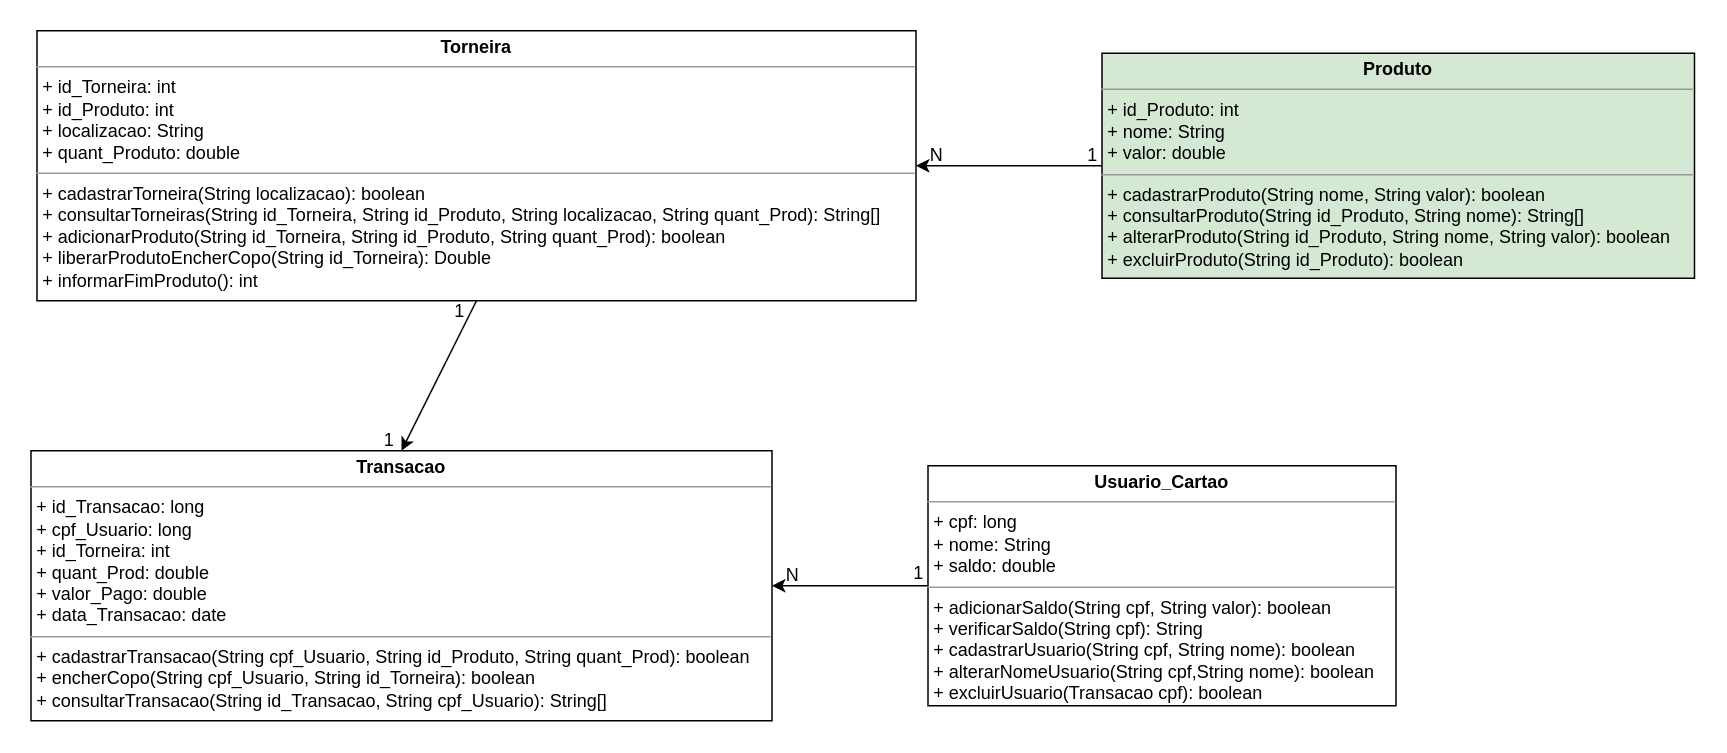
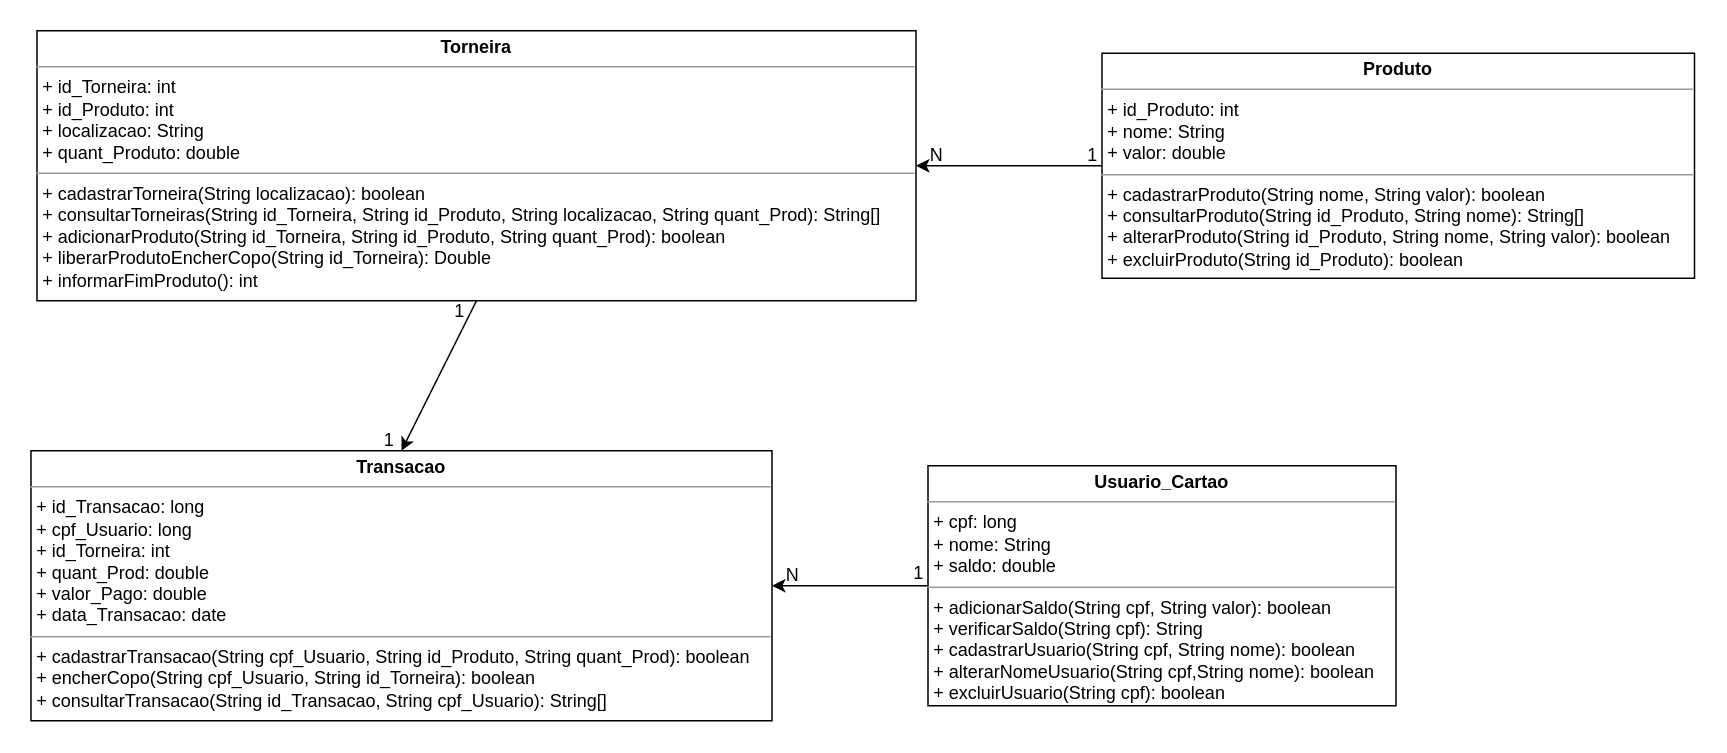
  <mxCell id="0" />
  <mxCell id="1" parent="0" />
- <mxCell id="2" value="&lt;p style=&quot;margin: 0px ; margin-top: 4px ; text-align: center&quot;&gt;&lt;b&gt;Usuario_Cartao&lt;/b&gt;&lt;br&gt;&lt;/p&gt;&lt;hr size=&quot;1&quot;&gt;&lt;p style=&quot;margin: 0px ; margin-left: 4px&quot;&gt;+ cpf: long&lt;br&gt;&lt;/p&gt;&lt;p style=&quot;margin: 0px ; margin-left: 4px&quot;&gt;+ nome: String&lt;/p&gt;&lt;p style=&quot;margin: 0px ; margin-left: 4px&quot;&gt;+ saldo: double&lt;/p&gt;&lt;hr size=&quot;1&quot;&gt;&lt;p style=&quot;margin: 0px ; margin-left: 4px&quot;&gt;+ adicionarSaldo(String cpf, String valor): boolean&lt;/p&gt;&lt;p style=&quot;margin: 0px ; margin-left: 4px&quot;&gt;+ verificarSaldo(String cpf): String&lt;br&gt;&lt;/p&gt;&lt;p style=&quot;margin: 0px ; margin-left: 4px&quot;&gt;+ cadastrarUsuario(String cpf, String nome): boolean&lt;/p&gt;&lt;p style=&quot;margin: 0px ; margin-left: 4px&quot;&gt;+ alterarNomeUsuario(String cpf,String nome): boolean&lt;/p&gt;&lt;p style=&quot;margin: 0px ; margin-left: 4px&quot;&gt;+ excluirUsuario(Transacao cpf): boolean&lt;br&gt;&lt;/p&gt;" style="verticalAlign=top;align=left;overflow=fill;fontSize=12;fontFamily=Helvetica;html=1;" parent="1" vertex="1"><mxGeometry x="618" y="310" width="312" height="160" as="geometry" /></mxCell>
+ <mxCell id="2" value="&lt;p style=&quot;margin: 0px ; margin-top: 4px ; text-align: center&quot;&gt;&lt;b&gt;Usuario_Cartao&lt;/b&gt;&lt;br&gt;&lt;/p&gt;&lt;hr size=&quot;1&quot;&gt;&lt;p style=&quot;margin: 0px ; margin-left: 4px&quot;&gt;+ cpf: long&lt;br&gt;&lt;/p&gt;&lt;p style=&quot;margin: 0px ; margin-left: 4px&quot;&gt;+ nome: String&lt;/p&gt;&lt;p style=&quot;margin: 0px ; margin-left: 4px&quot;&gt;+ saldo: double&lt;/p&gt;&lt;hr size=&quot;1&quot;&gt;&lt;p style=&quot;margin: 0px ; margin-left: 4px&quot;&gt;+ adicionarSaldo(String cpf, String valor): boolean&lt;/p&gt;&lt;p style=&quot;margin: 0px ; margin-left: 4px&quot;&gt;+ verificarSaldo(String cpf): String&lt;br&gt;&lt;/p&gt;&lt;p style=&quot;margin: 0px ; margin-left: 4px&quot;&gt;+ cadastrarUsuario(String cpf, String nome): boolean&lt;/p&gt;&lt;p style=&quot;margin: 0px ; margin-left: 4px&quot;&gt;+ alterarNomeUsuario(String cpf,String nome): boolean&lt;/p&gt;&lt;p style=&quot;margin: 0px ; margin-left: 4px&quot;&gt;+ excluirUsuario(String cpf): boolean&lt;br&gt;&lt;/p&gt;" style="verticalAlign=top;align=left;overflow=fill;fontSize=12;fontFamily=Helvetica;html=1;" parent="1" vertex="1"><mxGeometry x="618" y="310" width="312" height="160" as="geometry" /></mxCell>
  <mxCell id="3" value="&lt;p style=&quot;margin: 0px ; margin-top: 4px ; text-align: center&quot;&gt;&lt;b&gt;Transacao&lt;/b&gt;&lt;br&gt;&lt;/p&gt;&lt;hr size=&quot;1&quot;&gt;&lt;p style=&quot;margin: 0px ; margin-left: 4px&quot;&gt;+ id_Transacao: long&lt;/p&gt;&lt;p style=&quot;margin: 0px ; margin-left: 4px&quot;&gt;+ cpf_Usuario: long&lt;/p&gt;&lt;p style=&quot;margin: 0px ; margin-left: 4px&quot;&gt;+ id_Torneira: int&lt;/p&gt;&lt;p style=&quot;margin: 0px ; margin-left: 4px&quot;&gt;+ quant_Prod: double&lt;/p&gt;&lt;p style=&quot;margin: 0px ; margin-left: 4px&quot;&gt;+ valor_Pago: double&lt;br&gt;&lt;/p&gt;&lt;p style=&quot;margin: 0px ; margin-left: 4px&quot;&gt;+ data_Transacao: date&lt;br&gt;&lt;/p&gt;&lt;hr size=&quot;1&quot;&gt;&lt;p style=&quot;margin: 0px ; margin-left: 4px&quot;&gt;+ cadastrarTransacao(String cpf_Usuario, String id_Produto, String quant_Prod): boolean&lt;br&gt;&lt;/p&gt;&lt;p style=&quot;margin: 0px ; margin-left: 4px&quot;&gt;+ encherCopo(String cpf_Usuario, String id_Torneira): boolean&lt;br&gt;&lt;/p&gt;&lt;p style=&quot;margin: 0px ; margin-left: 4px&quot;&gt;+ consultarTransacao(String id_Transacao, String cpf_Usuario): String[]&lt;br&gt;&lt;/p&gt;" style="verticalAlign=top;align=left;overflow=fill;fontSize=12;fontFamily=Helvetica;html=1;" parent="1" vertex="1"><mxGeometry x="20" y="300" width="494" height="180" as="geometry" /></mxCell>
- <mxCell id="4" value="&lt;p style=&quot;margin: 0px ; margin-top: 4px ; text-align: center&quot;&gt;&lt;b&gt;Produto&lt;/b&gt;&lt;br&gt;&lt;/p&gt;&lt;hr size=&quot;1&quot;&gt;&lt;p style=&quot;margin: 0px ; margin-left: 4px&quot;&gt;+ id_Produto: int&lt;/p&gt;&lt;p style=&quot;margin: 0px ; margin-left: 4px&quot;&gt;+ nome: String&lt;/p&gt;&lt;p style=&quot;margin: 0px ; margin-left: 4px&quot;&gt;+ valor: double&lt;br&gt;&lt;/p&gt;&lt;hr size=&quot;1&quot;&gt;&lt;p style=&quot;margin: 0px ; margin-left: 4px&quot;&gt;+ cadastrarProduto(String nome, String valor): boolean&lt;/p&gt;&lt;p style=&quot;margin: 0px ; margin-left: 4px&quot;&gt;+ consultarProduto(String id_Produto, String nome): String[]&lt;br&gt;&lt;/p&gt;&lt;p style=&quot;margin: 0px ; margin-left: 4px&quot;&gt;+ alterarProduto(String id_Produto, String nome, String valor): boolean&lt;/p&gt;&lt;p style=&quot;margin: 0px ; margin-left: 4px&quot;&gt;+ excluirProduto(String id_Produto): boolean&lt;br&gt;&lt;/p&gt;" style="verticalAlign=top;align=left;overflow=fill;fontSize=12;fontFamily=Helvetica;html=1;fillColor=#d5e8d4;" parent="1" vertex="1"><mxGeometry x="734" y="35" width="395" height="150" as="geometry" /></mxCell>
+ <mxCell id="4" value="&lt;p style=&quot;margin: 0px ; margin-top: 4px ; text-align: center&quot;&gt;&lt;b&gt;Produto&lt;/b&gt;&lt;br&gt;&lt;/p&gt;&lt;hr size=&quot;1&quot;&gt;&lt;p style=&quot;margin: 0px ; margin-left: 4px&quot;&gt;+ id_Produto: int&lt;/p&gt;&lt;p style=&quot;margin: 0px ; margin-left: 4px&quot;&gt;+ nome: String&lt;/p&gt;&lt;p style=&quot;margin: 0px ; margin-left: 4px&quot;&gt;+ valor: double&lt;br&gt;&lt;/p&gt;&lt;hr size=&quot;1&quot;&gt;&lt;p style=&quot;margin: 0px ; margin-left: 4px&quot;&gt;+ cadastrarProduto(String nome, String valor): boolean&lt;/p&gt;&lt;p style=&quot;margin: 0px ; margin-left: 4px&quot;&gt;+ consultarProduto(String id_Produto, String nome): String[]&lt;br&gt;&lt;/p&gt;&lt;p style=&quot;margin: 0px ; margin-left: 4px&quot;&gt;+ alterarProduto(String id_Produto, String nome, String valor): boolean&lt;/p&gt;&lt;p style=&quot;margin: 0px ; margin-left: 4px&quot;&gt;+ excluirProduto(String id_Produto): boolean&lt;br&gt;&lt;/p&gt;" style="verticalAlign=top;align=left;overflow=fill;fontSize=12;fontFamily=Helvetica;html=1;" parent="1" vertex="1"><mxGeometry x="734" y="35" width="395" height="150" as="geometry" /></mxCell>
  <mxCell id="5" value="&lt;p style=&quot;margin: 0px ; margin-top: 4px ; text-align: center&quot;&gt;&lt;b&gt;Torneira&lt;/b&gt;&lt;br&gt;&lt;/p&gt;&lt;hr size=&quot;1&quot;&gt;&lt;p style=&quot;margin: 0px ; margin-left: 4px&quot;&gt;+ id_Torneira: int&lt;/p&gt;&lt;p style=&quot;margin: 0px ; margin-left: 4px&quot;&gt;+ id_Produto: int&lt;/p&gt;&lt;p style=&quot;margin: 0px ; margin-left: 4px&quot;&gt;+ localizacao: String&lt;br&gt;&lt;/p&gt;&lt;p style=&quot;margin: 0px ; margin-left: 4px&quot;&gt;+ quant_Produto: double&lt;br&gt;&lt;/p&gt;&lt;hr size=&quot;1&quot;&gt;&lt;p style=&quot;margin: 0px ; margin-left: 4px&quot;&gt;+ cadastrarTorneira(String localizacao): boolean&lt;/p&gt;&lt;p style=&quot;margin: 0px ; margin-left: 4px&quot;&gt;+ consultarTorneiras(String id_Torneira, String id_Produto, String localizacao, String quant_Prod): String[]&lt;/p&gt;&lt;p style=&quot;margin: 0px ; margin-left: 4px&quot;&gt;+ adicionarProduto(String id_Torneira, String id_Produto, String quant_Prod): boolean&lt;/p&gt;&lt;p style=&quot;margin: 0px ; margin-left: 4px&quot;&gt;+ liberarProdutoEncherCopo(String id_Torneira): Double&lt;br&gt;&lt;/p&gt;&lt;p style=&quot;margin: 0px ; margin-left: 4px&quot;&gt;+ informarFimProduto(): int&lt;br&gt;&lt;/p&gt;" style="verticalAlign=top;align=left;overflow=fill;fontSize=12;fontFamily=Helvetica;html=1;" parent="1" vertex="1"><mxGeometry x="24" y="20" width="586" height="180" as="geometry" /></mxCell>
  <mxCell id="6" value="" style="endArrow=classic;html=1;exitX=0;exitY=0.5;exitDx=0;exitDy=0;entryX=1;entryY=0.5;entryDx=0;entryDy=0;" parent="1" source="4" target="5" edge="1"><mxGeometry width="50" height="50" relative="1" as="geometry"><mxPoint x="494" y="280" as="sourcePoint" /><mxPoint x="544" y="230" as="targetPoint" /></mxGeometry></mxCell>
  <mxCell id="7" value="" style="endArrow=classic;html=1;exitX=0.5;exitY=1;exitDx=0;exitDy=0;entryX=0.5;entryY=0;entryDx=0;entryDy=0;" parent="1" source="5" target="3" edge="1"><mxGeometry width="50" height="50" relative="1" as="geometry"><mxPoint x="494" y="280" as="sourcePoint" /><mxPoint x="249" y="300" as="targetPoint" /></mxGeometry></mxCell>
  <mxCell id="8" value="" style="endArrow=classic;html=1;entryX=1;entryY=0.5;entryDx=0;entryDy=0;exitX=0;exitY=0.5;exitDx=0;exitDy=0;" parent="1" source="2" target="3" edge="1"><mxGeometry width="50" height="50" relative="1" as="geometry"><mxPoint x="494" y="280" as="sourcePoint" /><mxPoint x="544" y="230" as="targetPoint" /></mxGeometry></mxCell>
  <mxCell id="9" value="1" style="text;html=1;strokeColor=none;fillColor=none;align=center;verticalAlign=middle;whiteSpace=wrap;rounded=0;" parent="1" vertex="1"><mxGeometry x="708" y="93" width="40" height="20" as="geometry" /></mxCell>
  <mxCell id="10" value="1" style="text;html=1;strokeColor=none;fillColor=none;align=center;verticalAlign=middle;whiteSpace=wrap;rounded=0;" parent="1" vertex="1"><mxGeometry x="592" y="372" width="40" height="20" as="geometry" /></mxCell>
  <mxCell id="11" value="1" style="text;html=1;strokeColor=none;fillColor=none;align=center;verticalAlign=middle;whiteSpace=wrap;rounded=0;" parent="1" vertex="1"><mxGeometry x="286" y="197" width="40" height="20" as="geometry" /></mxCell>
  <mxCell id="12" value="1" style="text;html=1;strokeColor=none;fillColor=none;align=center;verticalAlign=middle;whiteSpace=wrap;rounded=0;" parent="1" vertex="1"><mxGeometry x="239" y="283" width="40" height="20" as="geometry" /></mxCell>
  <mxCell id="13" value="N" style="text;html=1;strokeColor=none;fillColor=none;align=center;verticalAlign=middle;whiteSpace=wrap;rounded=0;" parent="1" vertex="1"><mxGeometry x="508" y="373" width="40" height="20" as="geometry" /></mxCell>
  <mxCell id="14" value="N" style="text;html=1;strokeColor=none;fillColor=none;align=center;verticalAlign=middle;whiteSpace=wrap;rounded=0;" parent="1" vertex="1"><mxGeometry x="604" y="93" width="40" height="20" as="geometry" /></mxCell>
